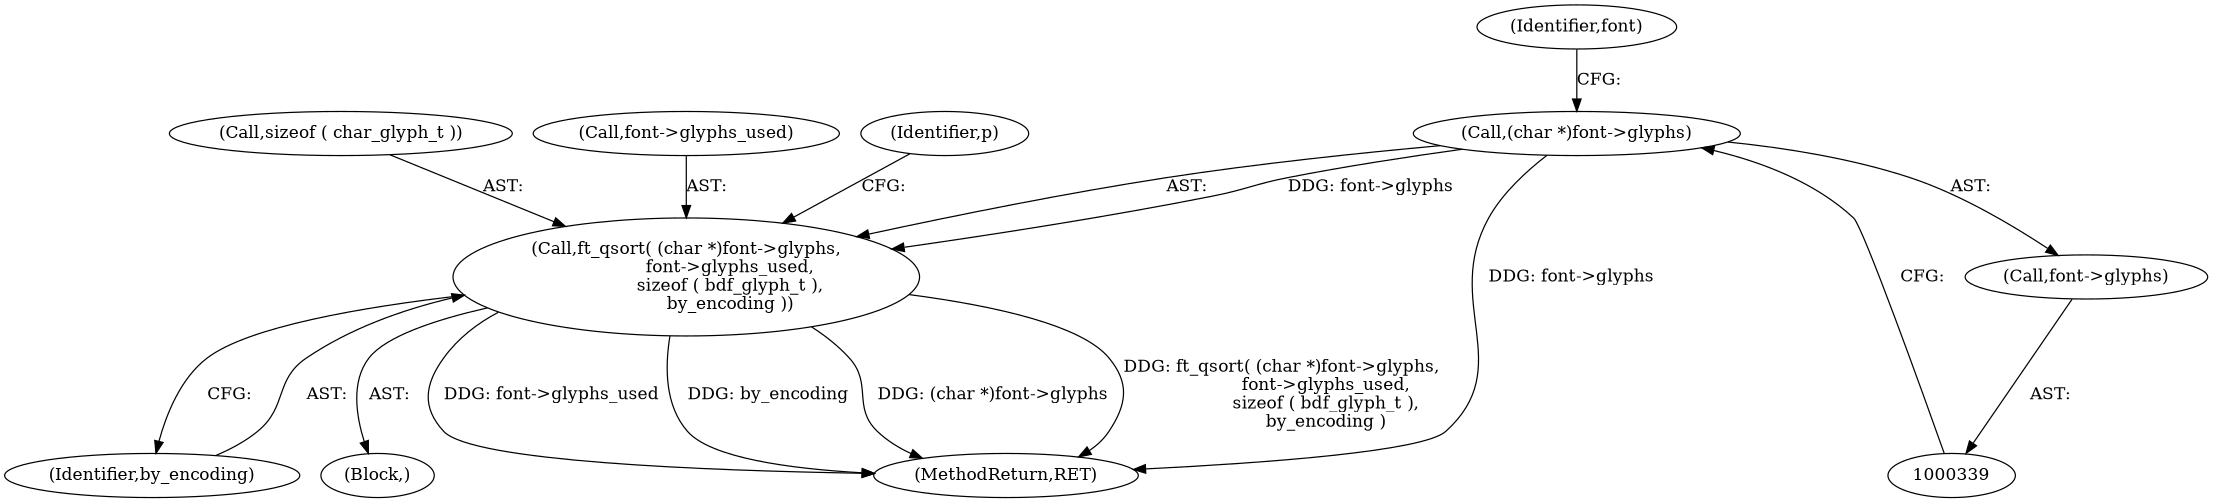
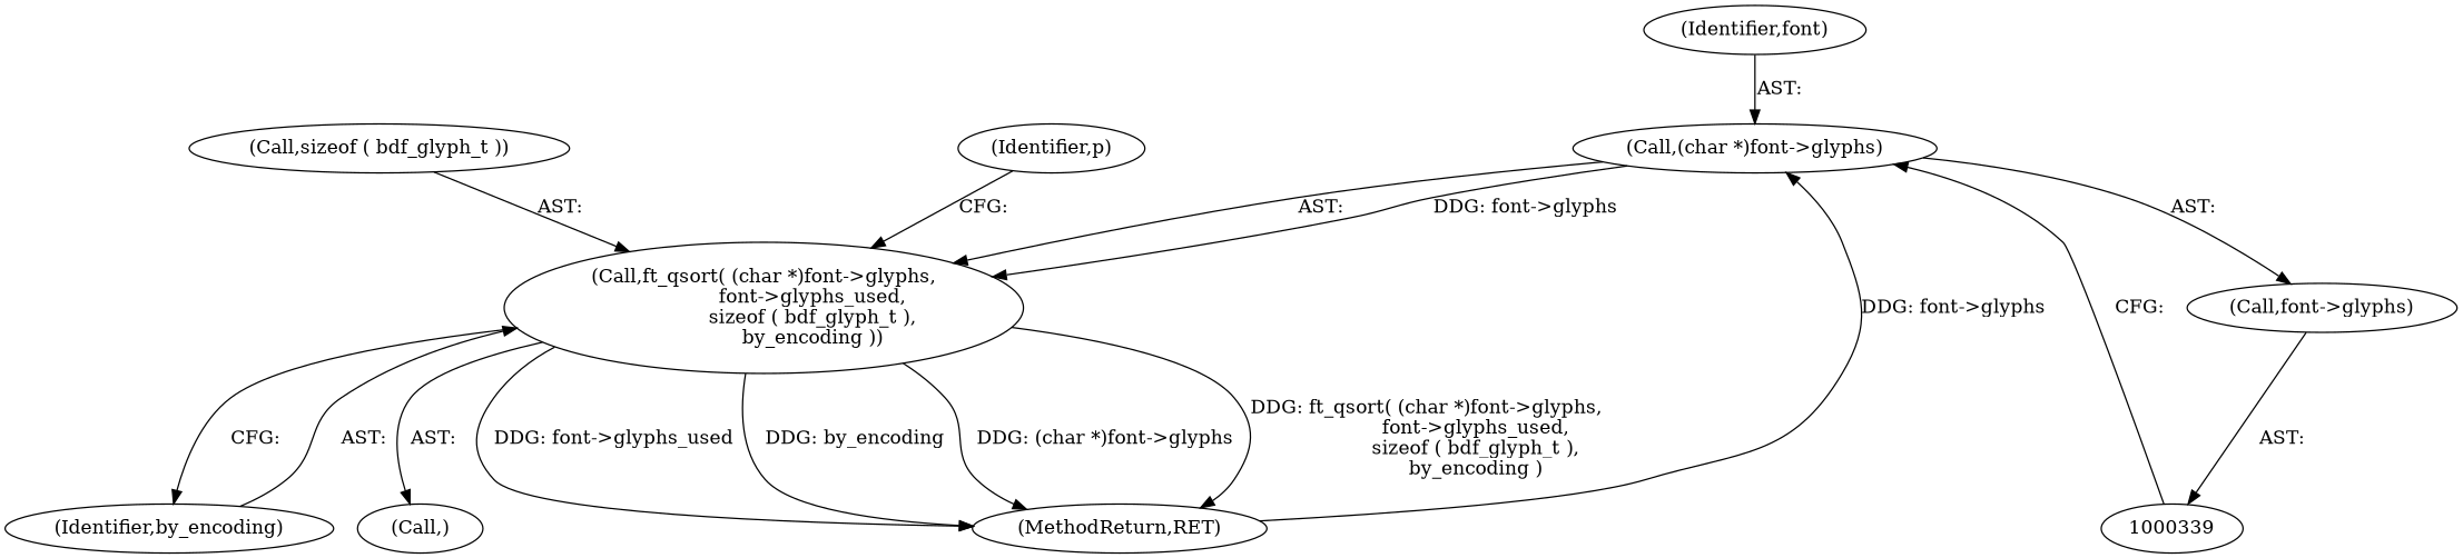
  digraph {
    n1 [label="(Call,(char *)font->glyphs)"]
    n2 [label="(Call,ft_qsort( (char *)font->glyphs,\n                font->glyphs_used,\n                sizeof ( bdf_glyph_t ),\n                by_encoding ))"]
    n3 [label="(Call,font->glyphs)"]
    n4 [label="(MethodReturn,RET)"]
    n5 [label="(Identifier,by_encoding)"]
-   n6 [label="(Block,)"]
+   n6 [label="(Call,)"]
    1000339
-   n8 [label="(Call,sizeof ( char_glyph_t ))"]
-   n9 [label="(Call,font->glyphs_used)"]
+   n8 [label="(Call,sizeof ( bdf_glyph_t ))"]
    n10 [label="(Identifier,p)"]
    n11 [label="(Identifier,font)"]
    n1 -> n2 [label="AST: "]
    n1 -> n2 [label="DDG: font->glyphs"]
    n1 -> n3 [label="AST: "]
-   n1 -> n4 [label="DDG: font->glyphs"]
+   n4 -> n1 [label="DDG: font->glyphs"]
    n2 -> n4 [label="DDG: font->glyphs_used"]
    n2 -> n4 [label="DDG: by_encoding"]
    n2 -> n4 [label="DDG: (char *)font->glyphs"]
    n2 -> n4 [label="DDG: ft_qsort( (char *)font->glyphs,\n                font->glyphs_used,\n                sizeof ( bdf_glyph_t ),\n                by_encoding )"]
    n2 -> n5 [label="CFG: "]
    n2 -> n6 [label="AST: "]
    n3 -> 1000339 [label="AST: "]
    n5 -> n2 [label="AST: "]
    1000339 -> n1 [label="CFG: "]
    n8 -> n2 [label="AST: "]
-   n9 -> n2 [label="AST: "]
    n10 -> n2 [label="CFG: "]
-   n11 -> n1 [label="CFG: "]
+   n11 -> n1 [label="AST: "]
  }
